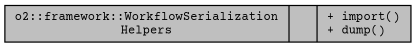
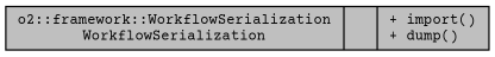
  digraph {
    rankdir=LR
    fontname="Courier Prime"
-   n1 [color=black fillcolor=grey75 fontcolor=black fontname="Courier Prime" fontsize=10 height=0.2 label="{o2::framework::WorkflowSerialization\lHelpers\n||+ import()\l+ dump()\l}" shape=record style=filled width=0.4]
+   n1 [color=black fillcolor=grey75 fontcolor=black fontname="Courier Prime" fontsize=10 height=0.2 label="{o2::framework::WorkflowSerialization\lWorkflowSerialization\n||+ import()\l+ dump()\l}" shape=record style=filled width=0.4]
  }
